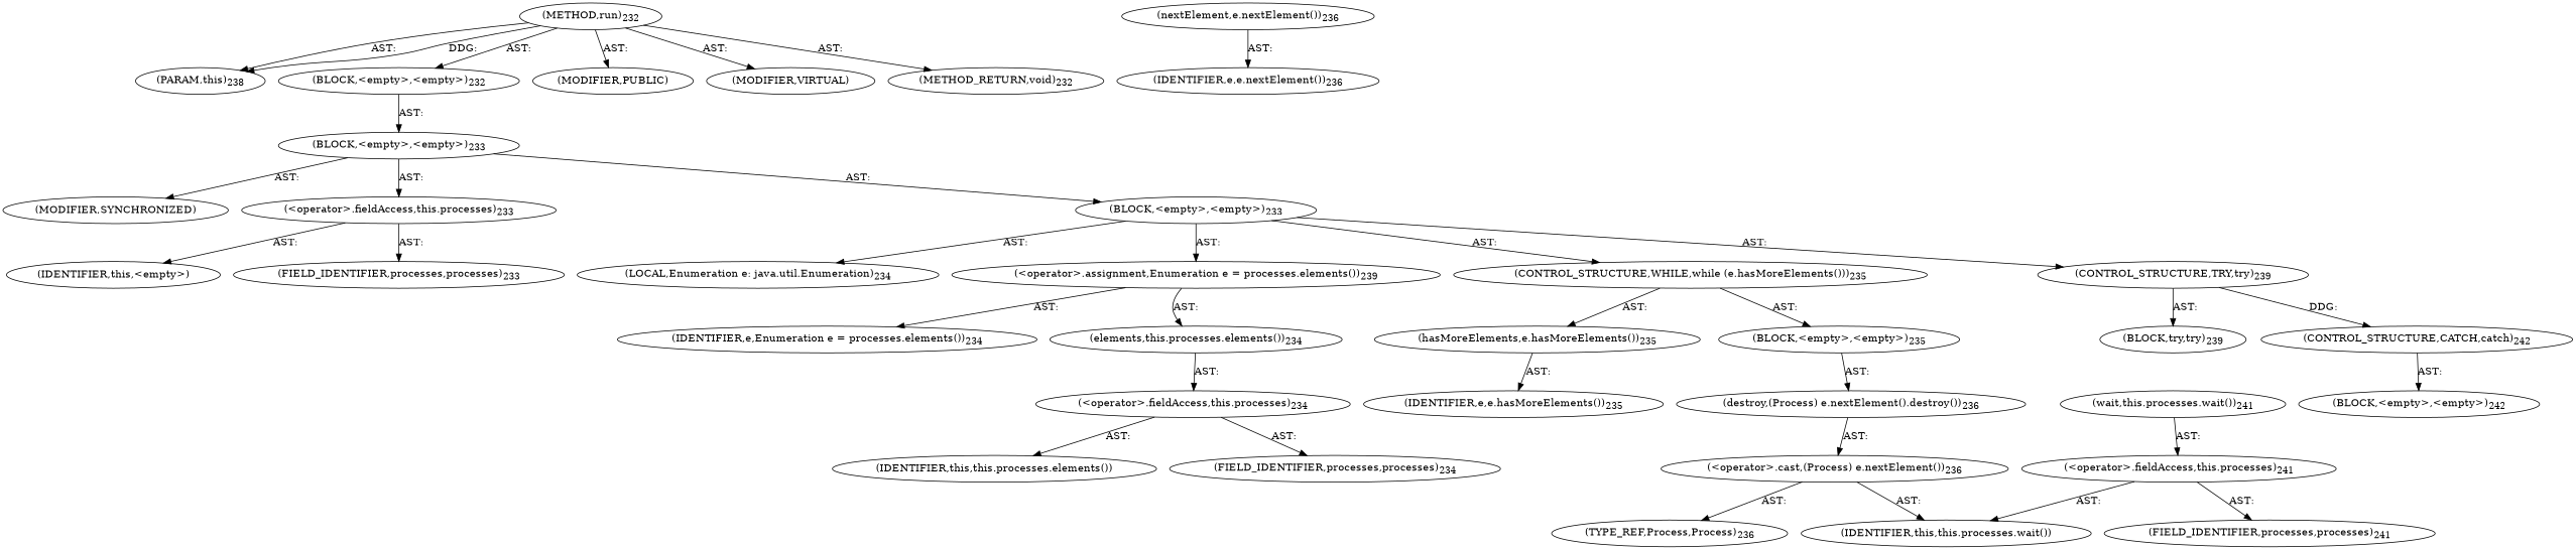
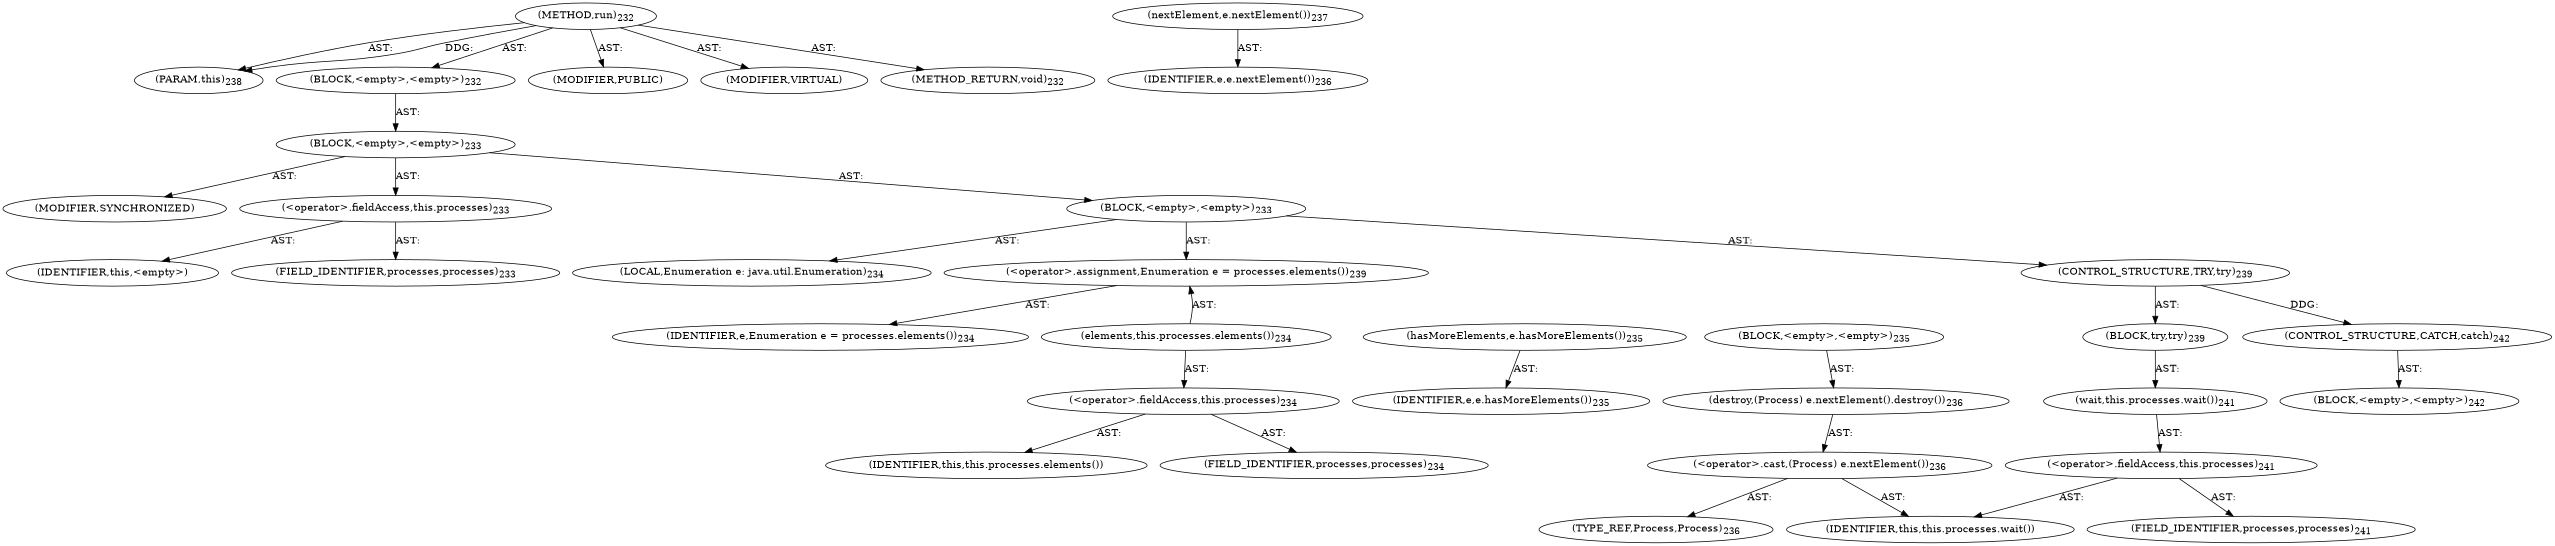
  digraph {
    n1 [label=<(METHOD,run)<SUB>232</SUB>>]
    n2 [label=<(PARAM,this)<SUB>238</SUB>>]
    n3 [label=<(BLOCK,&lt;empty&gt;,&lt;empty&gt;)<SUB>232</SUB>>]
    n4 [label=<(MODIFIER,PUBLIC)>]
    n5 [label=<(MODIFIER,VIRTUAL)>]
    n6 [label=<(METHOD_RETURN,void)<SUB>232</SUB>>]
    n7 [label=<(BLOCK,&lt;empty&gt;,&lt;empty&gt;)<SUB>233</SUB>>]
    n8 [label=<(MODIFIER,SYNCHRONIZED)>]
    n9 [label=<(&lt;operator&gt;.fieldAccess,this.processes)<SUB>233</SUB>>]
    n10 [label=<(BLOCK,&lt;empty&gt;,&lt;empty&gt;)<SUB>233</SUB>>]
    n11 [label=<(IDENTIFIER,this,&lt;empty&gt;)>]
    n12 [label=<(FIELD_IDENTIFIER,processes,processes)<SUB>233</SUB>>]
    n13 [label=<(LOCAL,Enumeration e: java.util.Enumeration)<SUB>234</SUB>>]
    n14 [label=<(&lt;operator&gt;.assignment,Enumeration e = processes.elements())<SUB>239</SUB>>]
-   n15 [label=<(CONTROL_STRUCTURE,WHILE,while (e.hasMoreElements()))<SUB>235</SUB>>]
    n16 [label=<(CONTROL_STRUCTURE,TRY,try)<SUB>239</SUB>>]
    n17 [label=<(IDENTIFIER,e,Enumeration e = processes.elements())<SUB>234</SUB>>]
    n18 [label=<(elements,this.processes.elements())<SUB>234</SUB>>]
    n19 [label=<(hasMoreElements,e.hasMoreElements())<SUB>235</SUB>>]
    n20 [label=<(BLOCK,&lt;empty&gt;,&lt;empty&gt;)<SUB>235</SUB>>]
    n21 [label=<(BLOCK,try,try)<SUB>239</SUB>>]
    n22 [label=<(CONTROL_STRUCTURE,CATCH,catch)<SUB>242</SUB>>]
    n23 [label=<(&lt;operator&gt;.fieldAccess,this.processes)<SUB>234</SUB>>]
    n24 [label=<(IDENTIFIER,this,this.processes.elements())>]
    n25 [label=<(FIELD_IDENTIFIER,processes,processes)<SUB>234</SUB>>]
    n26 [label=<(IDENTIFIER,e,e.hasMoreElements())<SUB>235</SUB>>]
    n27 [label=<(destroy,(Process) e.nextElement().destroy())<SUB>236</SUB>>]
    n28 [label=<(&lt;operator&gt;.cast,(Process) e.nextElement())<SUB>236</SUB>>]
    n29 [label=<(TYPE_REF,Process,Process)<SUB>236</SUB>>]
    n30 [label=<(IDENTIFIER,this,this.processes.wait())>]
-   n31 [label=<(nextElement,e.nextElement())<SUB>236</SUB>>]
+   n31 [label=<(nextElement,e.nextElement())<SUB>237</SUB>>]
    n32 [label=<(IDENTIFIER,e,e.nextElement())<SUB>236</SUB>>]
    n33 [label=<(wait,this.processes.wait())<SUB>241</SUB>>]
    n34 [label=<(BLOCK,&lt;empty&gt;,&lt;empty&gt;)<SUB>242</SUB>>]
    n35 [label=<(&lt;operator&gt;.fieldAccess,this.processes)<SUB>241</SUB>>]
    n36 [label=<(FIELD_IDENTIFIER,processes,processes)<SUB>241</SUB>>]
    n1 -> n2 [label="AST: "]
    n1 -> n2 [label="DDG: "]
    n1 -> n3 [label="AST: "]
    n1 -> n4 [label="AST: "]
    n1 -> n5 [label="AST: "]
    n1 -> n6 [label="AST: "]
    n3 -> n7 [label="AST: "]
    n7 -> n8 [label="AST: "]
    n7 -> n9 [label="AST: "]
    n7 -> n10 [label="AST: "]
    n9 -> n11 [label="AST: "]
    n9 -> n12 [label="AST: "]
    n10 -> n13 [label="AST: "]
    n10 -> n14 [label="AST: "]
-   n10 -> n15 [label="AST: "]
    n10 -> n16 [label="AST: "]
    n14 -> n17 [label="AST: "]
-   n14 -> n18 [label="AST: "]
-   n15 -> n19 [label="AST: "]
-   n15 -> n20 [label="AST: "]
+   n18 -> n14 [label="AST: "]
    n16 -> n21 [label="AST: "]
    n16 -> n22 [label="DDG: "]
    n18 -> n23 [label="AST: "]
    n19 -> n26 [label="AST: "]
    n20 -> n27 [label="AST: "]
+   n21 -> n33 [label="AST: "]
    n22 -> n34 [label="AST: "]
    n23 -> n24 [label="AST: "]
    n23 -> n25 [label="AST: "]
    n27 -> n28 [label="AST: "]
    n28 -> n29 [label="AST: "]
    n28 -> n30 [label="AST: "]
    n31 -> n32 [label="AST: "]
    n33 -> n35 [label="AST: "]
    n35 -> n30 [label="AST: "]
    n35 -> n36 [label="AST: "]
  }
